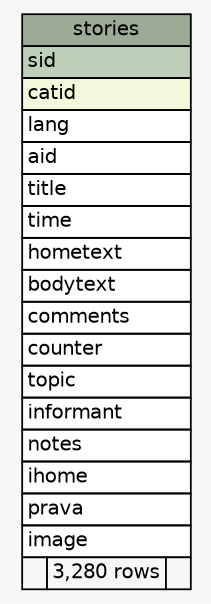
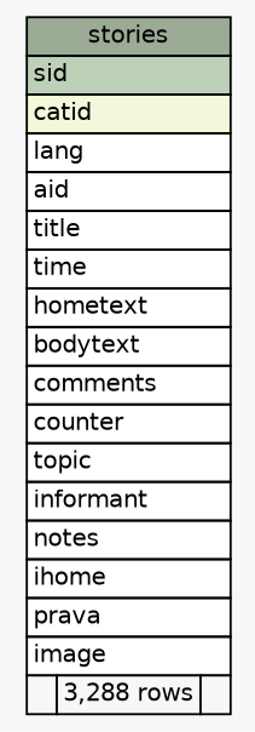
  digraph {
    bgcolor="#f7f7f7"
    fontname=Helvetica
    fontsize=11
    nodesep=0.18
    rankdir=RL
    ranksep=0.46
-   n1 [fontname=Helvetica fontsize=11 label=<     <TABLE BORDER="0" CELLBORDER="1" CELLSPACING="0" BGCOLOR="#ffffff">       <TR><TD COLSPAN="3" BGCOLOR="#9bab96" ALIGN="CENTER">stories</TD></TR>       <TR><TD PORT="sid" COLSPAN="3" BGCOLOR="#bed1b8" ALIGN="LEFT">sid</TD></TR>       <TR><TD PORT="catid" COLSPAN="3" BGCOLOR="#f4f7da" ALIGN="LEFT">catid</TD></TR>       <TR><TD PORT="lang" COLSPAN="3" ALIGN="LEFT">lang</TD></TR>       <TR><TD PORT="aid" COLSPAN="3" ALIGN="LEFT">aid</TD></TR>       <TR><TD PORT="title" COLSPAN="3" ALIGN="LEFT">title</TD></TR>       <TR><TD PORT="time" COLSPAN="3" ALIGN="LEFT">time</TD></TR>       <TR><TD PORT="hometext" COLSPAN="3" ALIGN="LEFT">hometext</TD></TR>       <TR><TD PORT="bodytext" COLSPAN="3" ALIGN="LEFT">bodytext</TD></TR>       <TR><TD PORT="comments" COLSPAN="3" ALIGN="LEFT">comments</TD></TR>       <TR><TD PORT="counter" COLSPAN="3" ALIGN="LEFT">counter</TD></TR>       <TR><TD PORT="topic" COLSPAN="3" ALIGN="LEFT">topic</TD></TR>       <TR><TD PORT="informant" COLSPAN="3" ALIGN="LEFT">informant</TD></TR>       <TR><TD PORT="notes" COLSPAN="3" ALIGN="LEFT">notes</TD></TR>       <TR><TD PORT="ihome" COLSPAN="3" ALIGN="LEFT">ihome</TD></TR>       <TR><TD PORT="prava" COLSPAN="3" ALIGN="LEFT">prava</TD></TR>       <TR><TD PORT="image" COLSPAN="3" ALIGN="LEFT">image</TD></TR>       <TR><TD ALIGN="LEFT" BGCOLOR="#f7f7f7">  </TD><TD ALIGN="RIGHT" BGCOLOR="#f7f7f7">3,280 rows</TD><TD ALIGN="RIGHT" BGCOLOR="#f7f7f7">  </TD></TR>     </TABLE>> shape=plaintext]
+   n1 [fontname=Helvetica fontsize=11 label=<     <TABLE BORDER="0" CELLBORDER="1" CELLSPACING="0" BGCOLOR="#ffffff">       <TR><TD COLSPAN="3" BGCOLOR="#9bab96" ALIGN="CENTER">stories</TD></TR>       <TR><TD PORT="sid" COLSPAN="3" BGCOLOR="#bed1b8" ALIGN="LEFT">sid</TD></TR>       <TR><TD PORT="catid" COLSPAN="3" BGCOLOR="#f4f7da" ALIGN="LEFT">catid</TD></TR>       <TR><TD PORT="lang" COLSPAN="3" ALIGN="LEFT">lang</TD></TR>       <TR><TD PORT="aid" COLSPAN="3" ALIGN="LEFT">aid</TD></TR>       <TR><TD PORT="title" COLSPAN="3" ALIGN="LEFT">title</TD></TR>       <TR><TD PORT="time" COLSPAN="3" ALIGN="LEFT">time</TD></TR>       <TR><TD PORT="hometext" COLSPAN="3" ALIGN="LEFT">hometext</TD></TR>       <TR><TD PORT="bodytext" COLSPAN="3" ALIGN="LEFT">bodytext</TD></TR>       <TR><TD PORT="comments" COLSPAN="3" ALIGN="LEFT">comments</TD></TR>       <TR><TD PORT="counter" COLSPAN="3" ALIGN="LEFT">counter</TD></TR>       <TR><TD PORT="topic" COLSPAN="3" ALIGN="LEFT">topic</TD></TR>       <TR><TD PORT="informant" COLSPAN="3" ALIGN="LEFT">informant</TD></TR>       <TR><TD PORT="notes" COLSPAN="3" ALIGN="LEFT">notes</TD></TR>       <TR><TD PORT="ihome" COLSPAN="3" ALIGN="LEFT">ihome</TD></TR>       <TR><TD PORT="prava" COLSPAN="3" ALIGN="LEFT">prava</TD></TR>       <TR><TD PORT="image" COLSPAN="3" ALIGN="LEFT">image</TD></TR>       <TR><TD ALIGN="LEFT" BGCOLOR="#f7f7f7">  </TD><TD ALIGN="RIGHT" BGCOLOR="#f7f7f7">3,288 rows</TD><TD ALIGN="RIGHT" BGCOLOR="#f7f7f7">  </TD></TR>     </TABLE>> shape=plaintext]
  }
